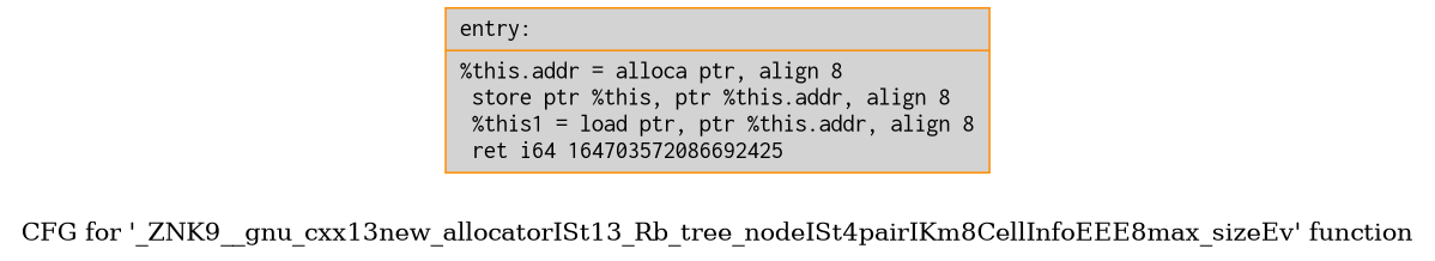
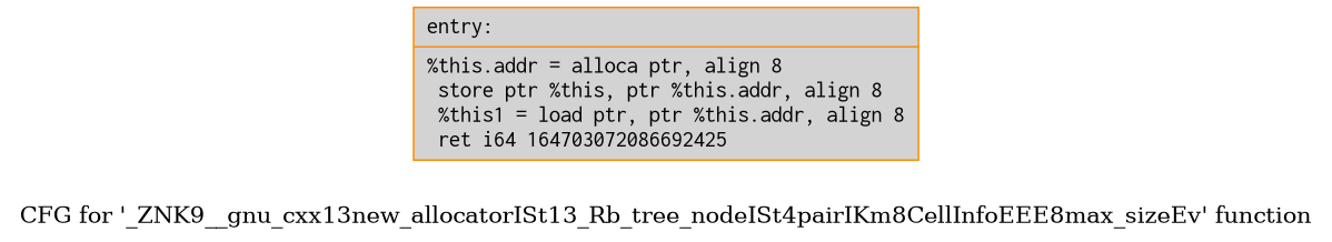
  digraph {
    label="CFG for '_ZNK9__gnu_cxx13new_allocatorISt13_Rb_tree_nodeISt4pairIKm8CellInfoEEE8max_sizeEv' function"
-   n1 [color=darkorange fillcolor=lightgrey fontname=Courier label="{entry:\l|  %this.addr = alloca ptr, align 8\l  store ptr %this, ptr %this.addr, align 8\l  %this1 = load ptr, ptr %this.addr, align 8\l  ret i64 164703572086692425\l}" shape=record style=filled]
+   n1 [color=darkorange fillcolor=lightgrey fontname=Courier label="{entry:\l|  %this.addr = alloca ptr, align 8\l  store ptr %this, ptr %this.addr, align 8\l  %this1 = load ptr, ptr %this.addr, align 8\l  ret i64 164703072086692425\l}" shape=record style=filled]
  }
